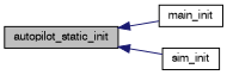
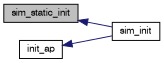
  digraph {
    rankdir=LR
    node [color=black fillcolor=white fontname=FreeSans fontsize=10 shape=record style=filled]
    edge [color=midnightblue dir=back fontname=FreeSans fontsize=10 labelfontname=FreeSans labelfontsize=10 style=solid]
-   n1 [fillcolor=grey75 fontcolor=black height=0.2 label=autopilot_static_init width=0.4]
-   n2 [height=0.2 label=main_init width=0.4]
+   n1 [fillcolor=grey75 fontcolor=black height=0.2 label=sim_static_init width=0.4]
    n3 [height=0.2 label=sim_init width=0.4]
-   n1 -> n2
+   n4 [height=0.2 label=init_ap width=0.4]
    n1 -> n3
+   n4 -> n3
  }
